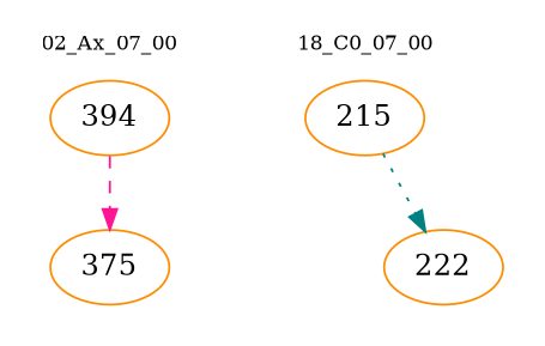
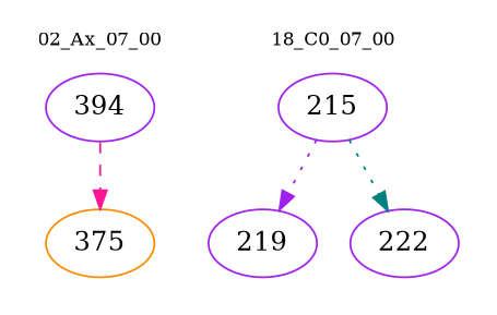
  digraph {
    node [color=purple]
    edge [style=dotted]
-   n1 [color=darkorange label=394]
+   n1 [label=394]
    n2 [color=darkorange label=375]
-   n3 [color=darkorange label=215]
-   n5 [color=darkorange label=222]
+   n3 [label=215]
+   n4 [label=219]
+   n5 [label=222]
    subgraph cluster_1 {
      color=white
      fontsize=10
      label="02_Ax_07_00"
      n1
      n2
    }
    subgraph cluster_2 {
      color=white
      fontsize=10
      label="18_C0_07_00"
      n3
+     n4
      n5
    }
    n1 -> n2 [color=deeppink style=dashed]
+   n3 -> n4 [color=purple]
    n3 -> n5 [color=teal]
  }
